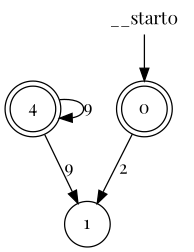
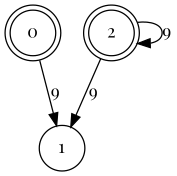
  digraph {
    fontname="Playfair Display"
    node [fontname="Playfair Display" shape=doublecircle]
    edge [fontname="Playfair Display"]
    n1 [label=0]
    n2 [label=1 shape=circle]
-   n3 [label=4]
-   __start0 [height=0 shape=none width=0]
-   n1 -> n2 [label=2]
+   n3 [label=2]
+   n1 -> n2 [label=9]
    n3 -> n2 [label=9]
    n3 -> n3 [label=9]
-   __start0 -> n1
  }
